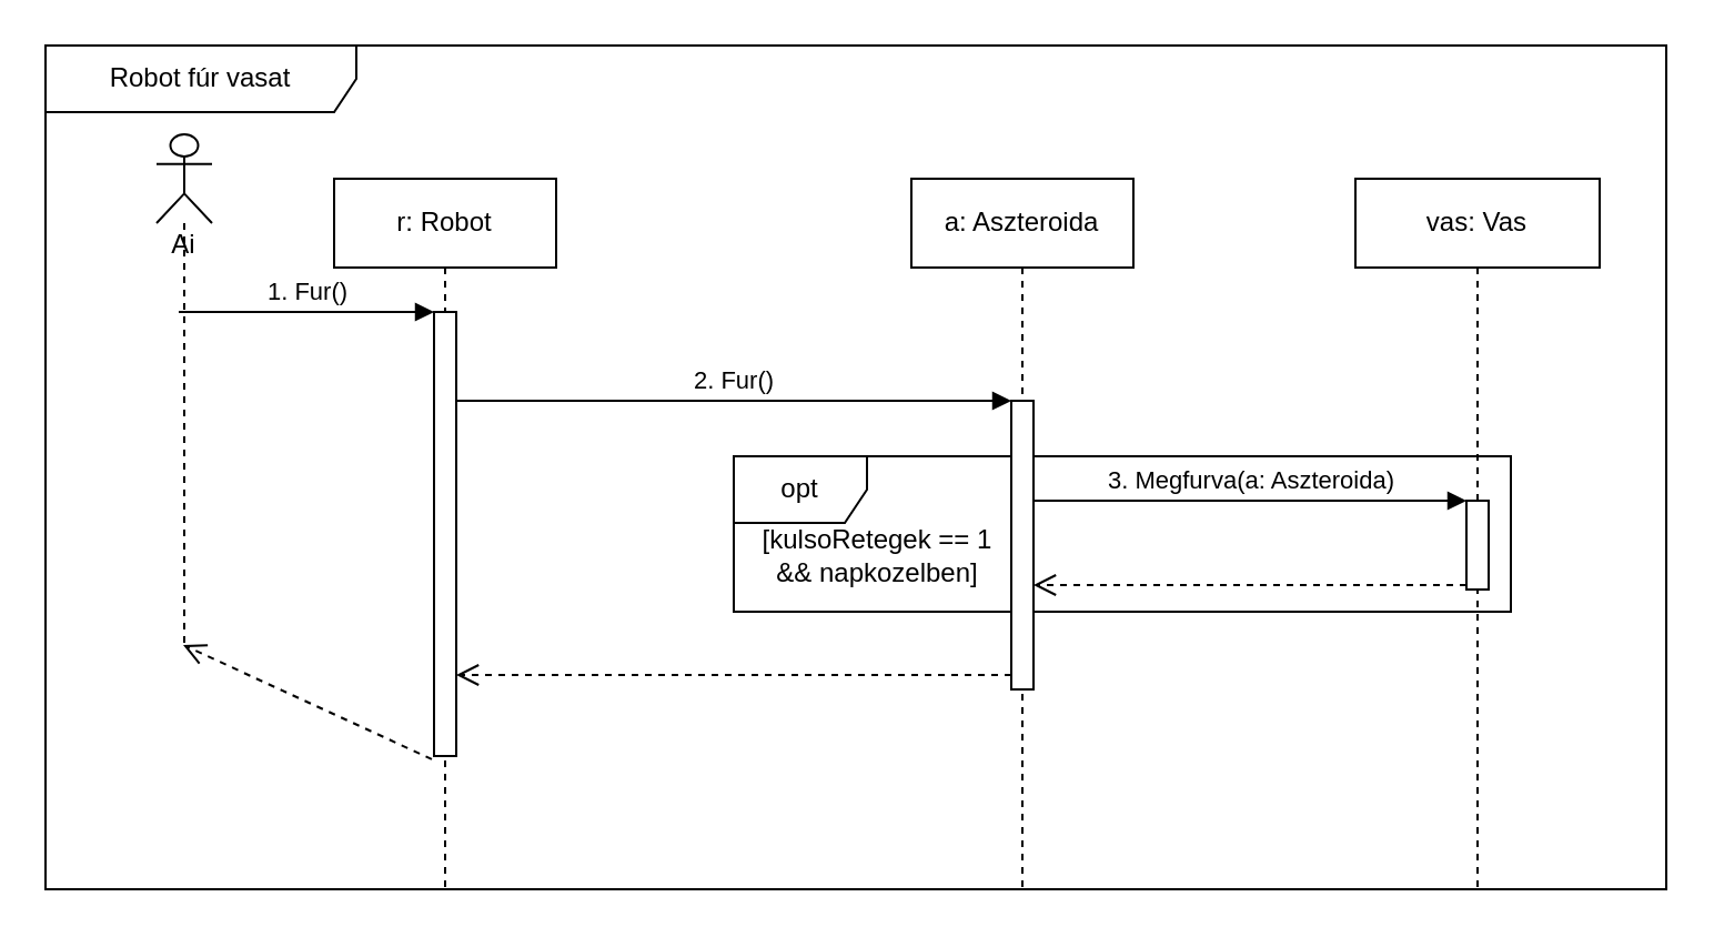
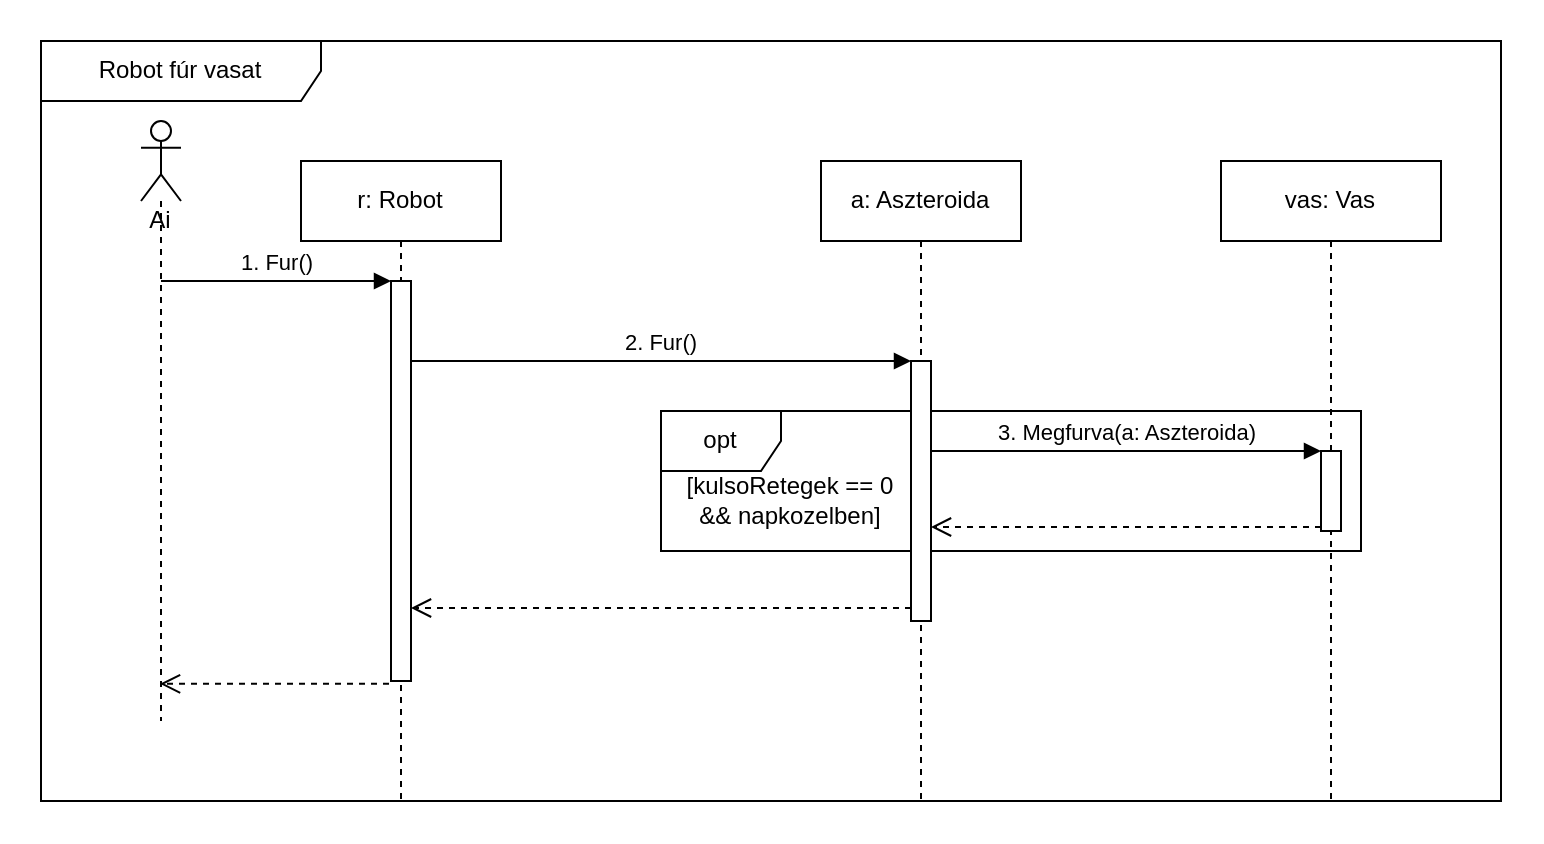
  <mxCell id="0" />
  <mxCell id="1" parent="0" />
  <mxCell id="2" value="Robot fúr vasat" style="shape=umlFrame;whiteSpace=wrap;html=1;width=140;height=30;" parent="1" vertex="1"><mxGeometry x="20" y="20" width="730" height="380" as="geometry" /></mxCell>
  <mxCell id="3" value="opt" style="shape=umlFrame;whiteSpace=wrap;html=1;" parent="1" vertex="1"><mxGeometry x="330" y="205" width="350" height="70" as="geometry" /></mxCell>
  <mxCell id="4" value="r: Robot" style="shape=umlLifeline;perimeter=lifelinePerimeter;whiteSpace=wrap;html=1;container=1;collapsible=0;recursiveResize=0;outlineConnect=0;" parent="1" vertex="1"><mxGeometry x="150" y="80" width="100" height="320" as="geometry" /></mxCell>
  <mxCell id="5" value="" style="html=1;points=[];perimeter=orthogonalPerimeter;" parent="4" vertex="1"><mxGeometry x="45" y="60" width="10" height="200" as="geometry" /></mxCell>
  <mxCell id="6" value="1. Fur()" style="html=1;verticalAlign=bottom;endArrow=block;entryX=0;entryY=0;" parent="4" target="5" edge="1"><mxGeometry relative="1" as="geometry"><mxPoint x="-70" y="60" as="sourcePoint" /></mxGeometry></mxCell>
  <mxCell id="7" value="a: Aszteroida" style="shape=umlLifeline;perimeter=lifelinePerimeter;whiteSpace=wrap;html=1;container=1;collapsible=0;recursiveResize=0;outlineConnect=0;" parent="1" vertex="1"><mxGeometry x="410" y="80" width="100" height="320" as="geometry" /></mxCell>
  <mxCell id="8" value="" style="html=1;points=[];perimeter=orthogonalPerimeter;" parent="7" vertex="1"><mxGeometry x="45" y="100" width="10" height="130" as="geometry" /></mxCell>
  <mxCell id="9" value="2. Fur()" style="html=1;verticalAlign=bottom;endArrow=block;entryX=0;entryY=0;" parent="1" source="5" target="8" edge="1"><mxGeometry relative="1" as="geometry"><mxPoint x="205" y="330" as="sourcePoint" /></mxGeometry></mxCell>
  <mxCell id="10" value="" style="html=1;verticalAlign=bottom;endArrow=open;dashed=1;endSize=8;exitX=0;exitY=0.95;" parent="1" source="8" target="5" edge="1"><mxGeometry x="0.022" y="54" relative="1" as="geometry"><mxPoint x="200" y="426" as="targetPoint" /><mxPoint as="offset" /></mxGeometry></mxCell>
  <mxCell id="11" value="vas: Vas" style="shape=umlLifeline;perimeter=lifelinePerimeter;whiteSpace=wrap;html=1;container=1;collapsible=0;recursiveResize=0;outlineConnect=0;" parent="1" vertex="1"><mxGeometry x="610" y="80" width="110" height="320" as="geometry" /></mxCell>
  <mxCell id="12" value="" style="html=1;points=[];perimeter=orthogonalPerimeter;" parent="11" vertex="1"><mxGeometry x="50" y="145" width="10" height="40" as="geometry" /></mxCell>
  <mxCell id="13" value="3. Megfurva(a: Aszteroida)" style="html=1;verticalAlign=bottom;endArrow=block;entryX=0;entryY=0;" parent="1" source="8" target="12" edge="1"><mxGeometry relative="1" as="geometry"><mxPoint x="459.5" y="360" as="sourcePoint" /></mxGeometry></mxCell>
  <mxCell id="14" value="" style="html=1;verticalAlign=bottom;endArrow=open;dashed=1;endSize=8;exitX=0;exitY=0.95;" parent="1" source="12" target="8" edge="1"><mxGeometry x="-0.093" y="52" relative="1" as="geometry"><mxPoint x="460" y="397" as="targetPoint" /><mxPoint as="offset" /></mxGeometry></mxCell>
- <mxCell id="15" value="[kulsoRetegek == 1 &amp;amp;&amp;amp; napkozelben]" style="text;html=1;strokeColor=none;fillColor=none;align=center;verticalAlign=middle;whiteSpace=wrap;rounded=0;" parent="1" vertex="1"><mxGeometry x="340" y="240" width="110" height="20" as="geometry" /></mxCell>
- <mxCell id="16" value="Ai" style="shape=umlLifeline;participant=umlActor;perimeter=lifelinePerimeter;whiteSpace=wrap;html=1;container=1;collapsible=0;recursiveResize=0;verticalAlign=top;spacingTop=36;outlineConnect=0;" parent="1" vertex="1"><mxGeometry x="70" y="60" width="25" height="230" as="geometry" /></mxCell>
+ <mxCell id="15" value="[kulsoRetegek == 0 &amp;amp;&amp;amp; napkozelben]" style="text;html=1;strokeColor=none;fillColor=none;align=center;verticalAlign=middle;whiteSpace=wrap;rounded=0;" parent="1" vertex="1"><mxGeometry x="340" y="240" width="110" height="20" as="geometry" /></mxCell>
+ <mxCell id="16" value="Ai" style="shape=umlLifeline;participant=umlActor;perimeter=lifelinePerimeter;whiteSpace=wrap;html=1;container=1;collapsible=0;recursiveResize=0;verticalAlign=top;spacingTop=36;outlineConnect=0;" parent="1" vertex="1"><mxGeometry x="70" y="60" width="20" height="300" as="geometry" /></mxCell>
  <mxCell id="17" value="" style="html=1;verticalAlign=bottom;endArrow=open;dashed=1;endSize=8;exitX=-0.1;exitY=1.007;exitDx=0;exitDy=0;exitPerimeter=0;" parent="1" source="5" target="16" edge="1"><mxGeometry x="0.236" y="77" relative="1" as="geometry"><mxPoint x="70" y="340" as="targetPoint" /><mxPoint as="offset" /><mxPoint x="204" y="550" as="sourcePoint" /><Array as="points" /></mxGeometry></mxCell>
